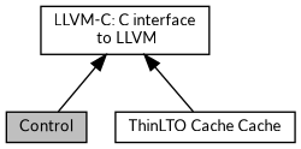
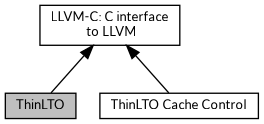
  digraph {
    fontname=Lato
    rankdir=TB
    node [color=black fontname=Lato fontsize=10 shape=box]
    edge [dir=back fontname=Lato fontsize=10 labelfontname=Helvetica labelfontsize=10 shape=plaintext style=solid]
    n1 [height=0.2 label="LLVM-C: C interface\l to LLVM" width=0.4]
-   n2 [fillcolor=grey75 fontcolor=black height=0.2 label=Control style=filled width=0.4]
-   n3 [height=0.2 label="ThinLTO Cache Cache" width=0.4]
+   n2 [fillcolor=grey75 fontcolor=black height=0.2 label=ThinLTO style=filled width=0.4]
+   n3 [height=0.2 label="ThinLTO Cache Control" width=0.4]
    n1 -> n2
    n1 -> n3
  }
